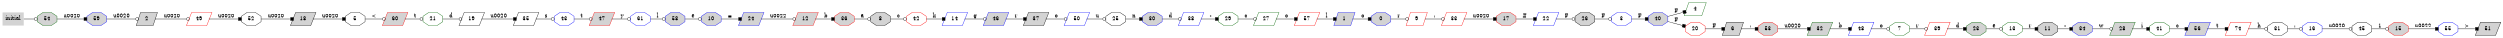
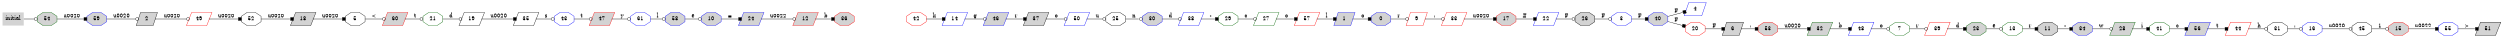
  digraph {
    rankdir=LR
    node [color=blue fillcolor=white shape=octagon style=filled]
    edge [arrowhead=odot]
    0 [fillcolor=lightgrey]
    9 [color=red shape=parallelogram]
    33 [color=red shape=parallelogram]
    17 [color=red fillcolor=lightgrey]
    1 [fillcolor=lightgrey shape=parallelogram]
    2 [color=black fillcolor=lightgrey shape=parallelogram]
    49 [color=red shape=parallelogram]
    52 [color=black]
    18 [color=black fillcolor=lightgrey shape=parallelogram]
    40 [fillcolor=lightgrey]
    3
-   4 [color=darkgreen shape=parallelogram]
+   4 [shape=parallelogram]
    20 [color=red]
    6 [color=black fillcolor=lightgrey shape=parallelogram]
    53 [color=red fillcolor=lightgrey]
    5 [color=black]
    60 [color=red fillcolor=lightgrey shape=parallelogram]
    21 [color=darkgreen]
    19 [color=black shape=parallelogram]
    32 [color=darkgreen fillcolor=lightgrey shape=parallelogram]
    48 [shape=parallelogram]
    7 [color=darkgreen]
    39 [color=red shape=parallelogram]
    23 [color=darkgreen fillcolor=lightgrey]
    13 [color=darkgreen]
-   8 [color=black fillcolor=lightgrey]
    42 [color=red]
    14 [shape=parallelogram]
    46 [fillcolor=lightgrey shape=parallelogram]
    22 [shape=parallelogram]
    10 [fillcolor=lightgrey]
    24 [fillcolor=lightgrey shape=parallelogram]
    12 [color=red fillcolor=lightgrey shape=parallelogram]
    36 [color=red fillcolor=lightgrey]
    11 [color=black fillcolor=lightgrey]
    34 [fillcolor=lightgrey]
    28 [color=darkgreen fillcolor=lightgrey shape=parallelogram]
    41 [color=darkgreen]
    37 [color=black fillcolor=lightgrey shape=parallelogram]
    50 [shape=parallelogram]
    15 [color=red fillcolor=lightgrey]
    55
    51 [color=black fillcolor=lightgrey shape=parallelogram]
    45 [color=black]
    16
    26 [color=black fillcolor=lightgrey]
    35 [color=black shape=parallelogram]
    43
    47 [color=red fillcolor=lightgrey shape=parallelogram]
    25 [color=black]
    30 [fillcolor=lightgrey]
    38 [shape=parallelogram]
    29 [color=darkgreen]
    27 [color=darkgreen shape=parallelogram]
    57 [color=red shape=parallelogram]
    56 [fillcolor=lightgrey shape=parallelogram]
-   44 [color=red shape=parallelogram label=74]
+   44 [color=red shape=parallelogram]
    31 [color=black]
    61
    58 [fillcolor=lightgrey]
    54 [color=darkgreen fillcolor=lightgrey]
    59 [fillcolor=lightgrey]
    initial [color=red fillcolor=lightgrey shape=plaintext]
    0 -> 9 [label=r]
    9 -> 33 [label=":"]
    33 -> 17 [arrowhead=box label="\u0020"]
    17 -> 22 [arrowhead=box label="#"]
    1 -> 0 [arrowhead=box label=o]
    2 -> 49 [label="\u0020"]
    49 -> 52 [arrowhead=box label="\u0020"]
    52 -> 18 [arrowhead=box label="\u0020"]
    18 -> 5 [arrowhead=box label="\u0020"]
    40 -> 4 [arrowhead=box label=F]
    40 -> 20 [arrowhead=box label=F]
    3 -> 40 [arrowhead=box label=F]
    20 -> 6 [arrowhead=box label=F]
    6 -> 53 [arrowhead=box label=";"]
    53 -> 32 [arrowhead=box label="\u0020"]
    5 -> 60 [label="<"]
    60 -> 21 [label=t]
    21 -> 19 [label=d]
    19 -> 35 [arrowhead=box label="\u0020"]
    32 -> 48 [arrowhead=box label=b]
    48 -> 7 [label=o]
    7 -> 39 [label=r]
    39 -> 23 [arrowhead=box label=d]
    23 -> 13 [label=e]
    13 -> 11 [arrowhead=box label=r]
-   8 -> 42 [label=c]
    42 -> 14 [arrowhead=box label=k]
    14 -> 46 [label=g]
    46 -> 37 [arrowhead=box label=r]
    22 -> 26 [label=F]
    10 -> 24 [arrowhead=box label="="]
    24 -> 12 [label="\u0022"]
    12 -> 36 [arrowhead=box label=b]
-   36 -> 8 [label=a]
    11 -> 34 [arrowhead=box label="-"]
    34 -> 28 [label=w]
    28 -> 41 [arrowhead=box label=i]
    41 -> 56 [arrowhead=box label=c]
    37 -> 50 [label=o]
    50 -> 25 [label=u]
    15 -> 55 [arrowhead=box label="\u0022"]
    55 -> 51 [arrowhead=box label=">"]
    45 -> 15 [label=1]
    16 -> 45 [label="\u0020"]
    26 -> 3 [label=F]
    35 -> 43 [label=s]
    43 -> 47 [label=t]
    47 -> 61 [label=y]
-   25 -> 30 [arrowhead=box label=n]
+   25 -> 30 [label=n]
    30 -> 38 [label=d]
    38 -> 29 [arrowhead=box label="-"]
    29 -> 27 [label=c]
    27 -> 57 [arrowhead=box label=o]
    57 -> 1 [arrowhead=box label=l]
    56 -> 44 [arrowhead=box label=t]
    44 -> 31 [label=h]
    31 -> 16 [label=":"]
    61 -> 58 [label=l]
    58 -> 10 [label=e]
    54 -> 59 [arrowhead=box label="\u0020"]
    59 -> 2 [label="\u0020"]
    initial -> 54
  }
